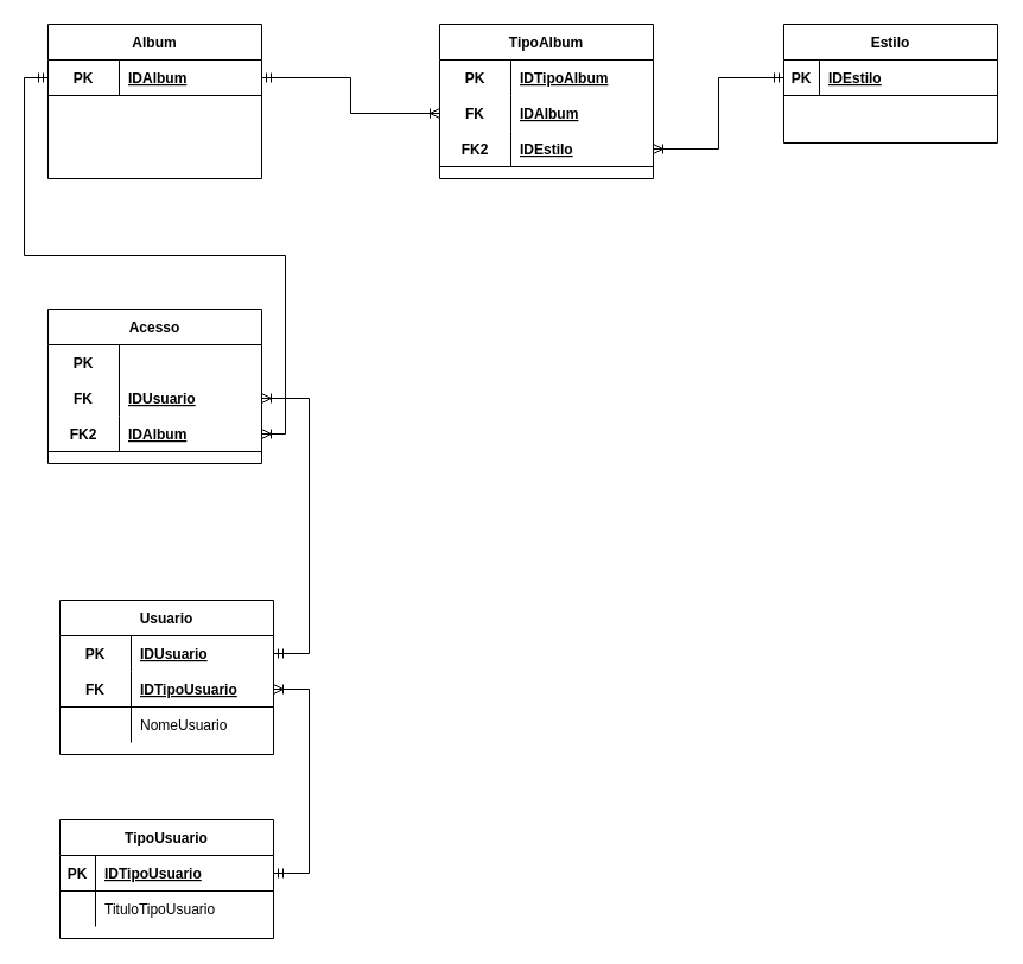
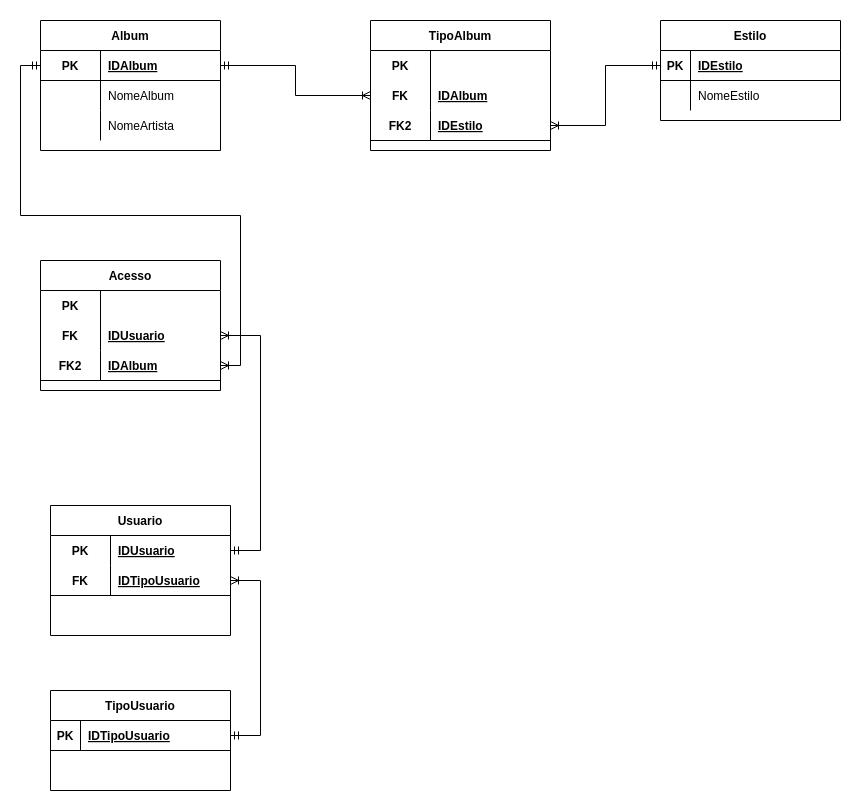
  <mxCell id="0" />
  <mxCell id="1" parent="0" />
  <mxCell id="2" value="Acesso" style="shape=table;startSize=30;container=1;collapsible=1;childLayout=tableLayout;fixedRows=1;rowLines=0;fontStyle=1;align=center;resizeLast=1;" parent="1" vertex="1"><mxGeometry x="40" y="260" width="180" height="130" as="geometry" /></mxCell>
  <mxCell id="3" value="" style="shape=partialRectangle;collapsible=0;dropTarget=0;pointerEvents=0;fillColor=none;top=0;left=0;bottom=0;right=0;points=[[0,0.5],[1,0.5]];portConstraint=eastwest;" parent="2" vertex="1"><mxGeometry y="30" width="180" height="30" as="geometry" /></mxCell>
  <mxCell id="4" value="PK" style="shape=partialRectangle;connectable=0;fillColor=none;top=0;left=0;bottom=0;right=0;fontStyle=1;overflow=hidden;" parent="3" vertex="1"><mxGeometry width="60" height="30" as="geometry" /></mxCell>
  <mxCell id="5" value="" style="shape=partialRectangle;collapsible=0;dropTarget=0;pointerEvents=0;fillColor=none;top=0;left=0;bottom=0;right=0;points=[[0,0.5],[1,0.5]];portConstraint=eastwest;" parent="2" vertex="1"><mxGeometry y="60" width="180" height="30" as="geometry" /></mxCell>
  <mxCell id="6" value="FK" style="shape=partialRectangle;connectable=0;fillColor=none;top=0;left=0;bottom=0;right=0;fontStyle=1;overflow=hidden;" parent="5" vertex="1"><mxGeometry width="60" height="30" as="geometry" /></mxCell>
  <mxCell id="7" value="IDUsuario" style="shape=partialRectangle;connectable=0;fillColor=none;top=0;left=0;bottom=0;right=0;align=left;spacingLeft=6;fontStyle=5;overflow=hidden;" parent="5" vertex="1"><mxGeometry x="60" width="120" height="30" as="geometry" /></mxCell>
  <mxCell id="8" value="" style="shape=partialRectangle;collapsible=0;dropTarget=0;pointerEvents=0;fillColor=none;top=0;left=0;bottom=1;right=0;points=[[0,0.5],[1,0.5]];portConstraint=eastwest;" parent="2" vertex="1"><mxGeometry y="90" width="180" height="30" as="geometry" /></mxCell>
  <mxCell id="9" value="FK2" style="shape=partialRectangle;connectable=0;fillColor=none;top=0;left=0;bottom=0;right=0;fontStyle=1;overflow=hidden;" parent="8" vertex="1"><mxGeometry width="60" height="30" as="geometry" /></mxCell>
  <mxCell id="10" value="IDAlbum" style="shape=partialRectangle;connectable=0;fillColor=none;top=0;left=0;bottom=0;right=0;align=left;spacingLeft=6;fontStyle=5;overflow=hidden;" parent="8" vertex="1"><mxGeometry x="60" width="120" height="30" as="geometry" /></mxCell>
  <mxCell id="11" value="Album" style="shape=table;startSize=30;container=1;collapsible=1;childLayout=tableLayout;fixedRows=1;rowLines=0;fontStyle=1;align=center;resizeLast=1;" parent="1" vertex="1"><mxGeometry x="40" y="20" width="180" height="130" as="geometry" /></mxCell>
  <mxCell id="12" value="" style="shape=partialRectangle;collapsible=0;dropTarget=0;pointerEvents=0;fillColor=none;top=0;left=0;bottom=1;right=0;points=[[0,0.5],[1,0.5]];portConstraint=eastwest;" parent="11" vertex="1"><mxGeometry y="30" width="180" height="30" as="geometry" /></mxCell>
  <mxCell id="13" value="PK" style="shape=partialRectangle;connectable=0;fillColor=none;top=0;left=0;bottom=0;right=0;fontStyle=1;overflow=hidden;" parent="12" vertex="1"><mxGeometry width="60" height="30" as="geometry" /></mxCell>
  <mxCell id="14" value="IDAlbum" style="shape=partialRectangle;connectable=0;fillColor=none;top=0;left=0;bottom=0;right=0;align=left;spacingLeft=6;fontStyle=5;overflow=hidden;" parent="12" vertex="1"><mxGeometry x="60" width="120" height="30" as="geometry" /></mxCell>
  <mxCell id="15" value="" style="shape=partialRectangle;collapsible=0;dropTarget=0;pointerEvents=0;fillColor=none;top=0;left=0;bottom=0;right=0;points=[[0,0.5],[1,0.5]];portConstraint=eastwest;" parent="11" vertex="1"><mxGeometry y="60" width="180" height="30" as="geometry" /></mxCell>
  <mxCell id="16" value="" style="shape=partialRectangle;connectable=0;fillColor=none;top=0;left=0;bottom=0;right=0;editable=1;overflow=hidden;" parent="15" vertex="1"><mxGeometry width="60" height="30" as="geometry" /></mxCell>
+ <mxCell id="17" value="NomeAlbum" style="shape=partialRectangle;connectable=0;fillColor=none;top=0;left=0;bottom=0;right=0;align=left;spacingLeft=6;overflow=hidden;" parent="15" vertex="1"><mxGeometry x="60" width="120" height="30" as="geometry" /></mxCell>
  <mxCell id="18" value="" style="shape=partialRectangle;collapsible=0;dropTarget=0;pointerEvents=0;fillColor=none;top=0;left=0;bottom=0;right=0;points=[[0,0.5],[1,0.5]];portConstraint=eastwest;" parent="11" vertex="1"><mxGeometry y="90" width="180" height="30" as="geometry" /></mxCell>
  <mxCell id="19" value="" style="shape=partialRectangle;connectable=0;fillColor=none;top=0;left=0;bottom=0;right=0;editable=1;overflow=hidden;" parent="18" vertex="1"><mxGeometry width="60" height="30" as="geometry" /></mxCell>
+ <mxCell id="20" value="NomeArtista" style="shape=partialRectangle;connectable=0;fillColor=none;top=0;left=0;bottom=0;right=0;align=left;spacingLeft=6;overflow=hidden;" parent="18" vertex="1"><mxGeometry x="60" width="120" height="30" as="geometry" /></mxCell>
  <mxCell id="21" value="Usuario" style="shape=table;startSize=30;container=1;collapsible=1;childLayout=tableLayout;fixedRows=1;rowLines=0;fontStyle=1;align=center;resizeLast=1;" parent="1" vertex="1"><mxGeometry x="50" y="505" width="180" height="130" as="geometry" /></mxCell>
  <mxCell id="22" value="" style="shape=partialRectangle;collapsible=0;dropTarget=0;pointerEvents=0;fillColor=none;top=0;left=0;bottom=0;right=0;points=[[0,0.5],[1,0.5]];portConstraint=eastwest;" parent="21" vertex="1"><mxGeometry y="30" width="180" height="30" as="geometry" /></mxCell>
  <mxCell id="23" value="PK" style="shape=partialRectangle;connectable=0;fillColor=none;top=0;left=0;bottom=0;right=0;fontStyle=1;overflow=hidden;" parent="22" vertex="1"><mxGeometry width="60" height="30" as="geometry" /></mxCell>
  <mxCell id="24" value="IDUsuario" style="shape=partialRectangle;connectable=0;fillColor=none;top=0;left=0;bottom=0;right=0;align=left;spacingLeft=6;fontStyle=5;overflow=hidden;" parent="22" vertex="1"><mxGeometry x="60" width="120" height="30" as="geometry" /></mxCell>
  <mxCell id="25" value="" style="shape=partialRectangle;collapsible=0;dropTarget=0;pointerEvents=0;fillColor=none;top=0;left=0;bottom=1;right=0;points=[[0,0.5],[1,0.5]];portConstraint=eastwest;" parent="21" vertex="1"><mxGeometry y="60" width="180" height="30" as="geometry" /></mxCell>
  <mxCell id="26" value="FK" style="shape=partialRectangle;connectable=0;fillColor=none;top=0;left=0;bottom=0;right=0;fontStyle=1;overflow=hidden;" parent="25" vertex="1"><mxGeometry width="60" height="30" as="geometry" /></mxCell>
  <mxCell id="27" value="IDTipoUsuario" style="shape=partialRectangle;connectable=0;fillColor=none;top=0;left=0;bottom=0;right=0;align=left;spacingLeft=6;fontStyle=5;overflow=hidden;" parent="25" vertex="1"><mxGeometry x="60" width="120" height="30" as="geometry" /></mxCell>
  <mxCell id="28" value="" style="shape=partialRectangle;collapsible=0;dropTarget=0;pointerEvents=0;fillColor=none;top=0;left=0;bottom=0;right=0;points=[[0,0.5],[1,0.5]];portConstraint=eastwest;" parent="21" vertex="1"><mxGeometry y="90" width="180" height="30" as="geometry" /></mxCell>
  <mxCell id="29" value="" style="shape=partialRectangle;connectable=0;fillColor=none;top=0;left=0;bottom=0;right=0;editable=1;overflow=hidden;" parent="28" vertex="1"><mxGeometry width="60" height="30" as="geometry" /></mxCell>
- <mxCell id="30" value="NomeUsuario" style="shape=partialRectangle;connectable=0;fillColor=none;top=0;left=0;bottom=0;right=0;align=left;spacingLeft=6;overflow=hidden;" parent="28" vertex="1"><mxGeometry x="60" width="120" height="30" as="geometry" /></mxCell>
  <mxCell id="31" value="TipoUsuario" style="shape=table;startSize=30;container=1;collapsible=1;childLayout=tableLayout;fixedRows=1;rowLines=0;fontStyle=1;align=center;resizeLast=1;" parent="1" vertex="1"><mxGeometry x="50" y="690" width="180" height="100" as="geometry" /></mxCell>
  <mxCell id="32" value="" style="shape=partialRectangle;collapsible=0;dropTarget=0;pointerEvents=0;fillColor=none;top=0;left=0;bottom=1;right=0;points=[[0,0.5],[1,0.5]];portConstraint=eastwest;" parent="31" vertex="1"><mxGeometry y="30" width="180" height="30" as="geometry" /></mxCell>
  <mxCell id="33" value="PK" style="shape=partialRectangle;connectable=0;fillColor=none;top=0;left=0;bottom=0;right=0;fontStyle=1;overflow=hidden;" parent="32" vertex="1"><mxGeometry width="30" height="30" as="geometry" /></mxCell>
  <mxCell id="34" value="IDTipoUsuario" style="shape=partialRectangle;connectable=0;fillColor=none;top=0;left=0;bottom=0;right=0;align=left;spacingLeft=6;fontStyle=5;overflow=hidden;" parent="32" vertex="1"><mxGeometry x="30" width="150" height="30" as="geometry" /></mxCell>
  <mxCell id="35" value="" style="shape=partialRectangle;collapsible=0;dropTarget=0;pointerEvents=0;fillColor=none;top=0;left=0;bottom=0;right=0;points=[[0,0.5],[1,0.5]];portConstraint=eastwest;" parent="31" vertex="1"><mxGeometry y="60" width="180" height="30" as="geometry" /></mxCell>
  <mxCell id="36" value="" style="shape=partialRectangle;connectable=0;fillColor=none;top=0;left=0;bottom=0;right=0;editable=1;overflow=hidden;" parent="35" vertex="1"><mxGeometry width="30" height="30" as="geometry" /></mxCell>
- <mxCell id="37" value="TituloTipoUsuario" style="shape=partialRectangle;connectable=0;fillColor=none;top=0;left=0;bottom=0;right=0;align=left;spacingLeft=6;overflow=hidden;" parent="35" vertex="1"><mxGeometry x="30" width="150" height="30" as="geometry" /></mxCell>
  <mxCell id="38" value="TipoAlbum" style="shape=table;startSize=30;container=1;collapsible=1;childLayout=tableLayout;fixedRows=1;rowLines=0;fontStyle=1;align=center;resizeLast=1;" parent="1" vertex="1"><mxGeometry x="370" y="20" width="180" height="130" as="geometry" /></mxCell>
  <mxCell id="39" value="" style="shape=partialRectangle;collapsible=0;dropTarget=0;pointerEvents=0;fillColor=none;top=0;left=0;bottom=0;right=0;points=[[0,0.5],[1,0.5]];portConstraint=eastwest;" parent="38" vertex="1"><mxGeometry y="30" width="180" height="30" as="geometry" /></mxCell>
  <mxCell id="40" value="PK" style="shape=partialRectangle;connectable=0;fillColor=none;top=0;left=0;bottom=0;right=0;fontStyle=1;overflow=hidden;" parent="39" vertex="1"><mxGeometry width="60" height="30" as="geometry" /></mxCell>
- <mxCell id="41" value="IDTipoAlbum" style="shape=partialRectangle;connectable=0;fillColor=none;top=0;left=0;bottom=0;right=0;align=left;spacingLeft=6;fontStyle=5;overflow=hidden;" parent="39" vertex="1"><mxGeometry x="60" width="120" height="30" as="geometry" /></mxCell>
  <mxCell id="42" value="" style="shape=partialRectangle;collapsible=0;dropTarget=0;pointerEvents=0;fillColor=none;top=0;left=0;bottom=0;right=0;points=[[0,0.5],[1,0.5]];portConstraint=eastwest;" parent="38" vertex="1"><mxGeometry y="60" width="180" height="30" as="geometry" /></mxCell>
  <mxCell id="43" value="FK" style="shape=partialRectangle;connectable=0;fillColor=none;top=0;left=0;bottom=0;right=0;fontStyle=1;overflow=hidden;" parent="42" vertex="1"><mxGeometry width="60" height="30" as="geometry" /></mxCell>
  <mxCell id="44" value="IDAlbum" style="shape=partialRectangle;connectable=0;fillColor=none;top=0;left=0;bottom=0;right=0;align=left;spacingLeft=6;fontStyle=5;overflow=hidden;" parent="42" vertex="1"><mxGeometry x="60" width="120" height="30" as="geometry" /></mxCell>
  <mxCell id="45" value="" style="shape=partialRectangle;collapsible=0;dropTarget=0;pointerEvents=0;fillColor=none;top=0;left=0;bottom=1;right=0;points=[[0,0.5],[1,0.5]];portConstraint=eastwest;" parent="38" vertex="1"><mxGeometry y="90" width="180" height="30" as="geometry" /></mxCell>
  <mxCell id="46" value="FK2" style="shape=partialRectangle;connectable=0;fillColor=none;top=0;left=0;bottom=0;right=0;fontStyle=1;overflow=hidden;" parent="45" vertex="1"><mxGeometry width="60" height="30" as="geometry" /></mxCell>
  <mxCell id="47" value="IDEstilo" style="shape=partialRectangle;connectable=0;fillColor=none;top=0;left=0;bottom=0;right=0;align=left;spacingLeft=6;fontStyle=5;overflow=hidden;" parent="45" vertex="1"><mxGeometry x="60" width="120" height="30" as="geometry" /></mxCell>
  <mxCell id="48" value="Estilo" style="shape=table;startSize=30;container=1;collapsible=1;childLayout=tableLayout;fixedRows=1;rowLines=0;fontStyle=1;align=center;resizeLast=1;" parent="1" vertex="1"><mxGeometry x="660" y="20" width="180" height="100" as="geometry" /></mxCell>
  <mxCell id="49" value="" style="shape=partialRectangle;collapsible=0;dropTarget=0;pointerEvents=0;fillColor=none;top=0;left=0;bottom=1;right=0;points=[[0,0.5],[1,0.5]];portConstraint=eastwest;" parent="48" vertex="1"><mxGeometry y="30" width="180" height="30" as="geometry" /></mxCell>
  <mxCell id="50" value="PK" style="shape=partialRectangle;connectable=0;fillColor=none;top=0;left=0;bottom=0;right=0;fontStyle=1;overflow=hidden;" parent="49" vertex="1"><mxGeometry width="30" height="30" as="geometry" /></mxCell>
  <mxCell id="51" value="IDEstilo" style="shape=partialRectangle;connectable=0;fillColor=none;top=0;left=0;bottom=0;right=0;align=left;spacingLeft=6;fontStyle=5;overflow=hidden;" parent="49" vertex="1"><mxGeometry x="30" width="150" height="30" as="geometry" /></mxCell>
  <mxCell id="52" value="" style="shape=partialRectangle;collapsible=0;dropTarget=0;pointerEvents=0;fillColor=none;top=0;left=0;bottom=0;right=0;points=[[0,0.5],[1,0.5]];portConstraint=eastwest;" parent="48" vertex="1"><mxGeometry y="60" width="180" height="30" as="geometry" /></mxCell>
  <mxCell id="53" value="" style="shape=partialRectangle;connectable=0;fillColor=none;top=0;left=0;bottom=0;right=0;editable=1;overflow=hidden;" parent="52" vertex="1"><mxGeometry width="30" height="30" as="geometry" /></mxCell>
+ <mxCell id="54" value="NomeEstilo" style="shape=partialRectangle;connectable=0;fillColor=none;top=0;left=0;bottom=0;right=0;align=left;spacingLeft=6;overflow=hidden;" parent="52" vertex="1"><mxGeometry x="30" width="150" height="30" as="geometry" /></mxCell>
  <mxCell id="55" style="edgeStyle=orthogonalEdgeStyle;rounded=0;orthogonalLoop=1;jettySize=auto;html=1;entryX=1;entryY=0.5;entryDx=0;entryDy=0;startArrow=ERmandOne;startFill=0;endArrow=ERoneToMany;endFill=0;" parent="1" source="22" target="5" edge="1"><mxGeometry relative="1" as="geometry"><Array as="points"><mxPoint x="260" y="550" /><mxPoint x="260" y="335" /></Array></mxGeometry></mxCell>
  <mxCell id="56" style="edgeStyle=orthogonalEdgeStyle;rounded=0;orthogonalLoop=1;jettySize=auto;html=1;entryX=1;entryY=0.5;entryDx=0;entryDy=0;startArrow=ERmandOne;startFill=0;endArrow=ERoneToMany;endFill=0;" parent="1" source="32" target="25" edge="1"><mxGeometry relative="1" as="geometry"><Array as="points"><mxPoint x="260" y="735" /><mxPoint x="260" y="580" /></Array></mxGeometry></mxCell>
  <mxCell id="57" style="edgeStyle=orthogonalEdgeStyle;rounded=0;orthogonalLoop=1;jettySize=auto;html=1;entryX=1;entryY=0.5;entryDx=0;entryDy=0;startArrow=ERmandOne;startFill=0;endArrow=ERoneToMany;endFill=0;" parent="1" source="12" target="8" edge="1"><mxGeometry relative="1" as="geometry"><Array as="points"><mxPoint x="20" y="65" /><mxPoint x="20" y="215" /><mxPoint x="240" y="215" /><mxPoint x="240" y="365" /></Array></mxGeometry></mxCell>
  <mxCell id="58" style="edgeStyle=orthogonalEdgeStyle;rounded=0;orthogonalLoop=1;jettySize=auto;html=1;startArrow=ERmandOne;startFill=0;endArrow=ERoneToMany;endFill=0;" parent="1" source="12" target="42" edge="1"><mxGeometry relative="1" as="geometry" /></mxCell>
  <mxCell id="59" style="edgeStyle=orthogonalEdgeStyle;rounded=0;orthogonalLoop=1;jettySize=auto;html=1;startArrow=ERmandOne;startFill=0;endArrow=ERoneToMany;endFill=0;" parent="1" source="49" target="45" edge="1"><mxGeometry relative="1" as="geometry" /></mxCell>
